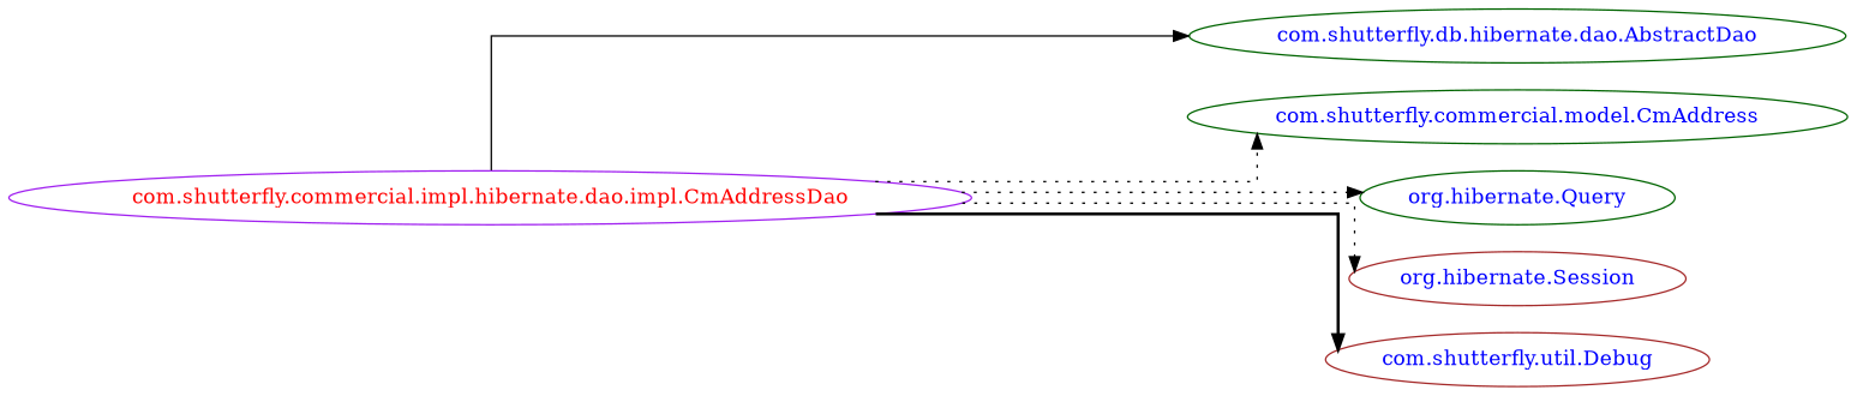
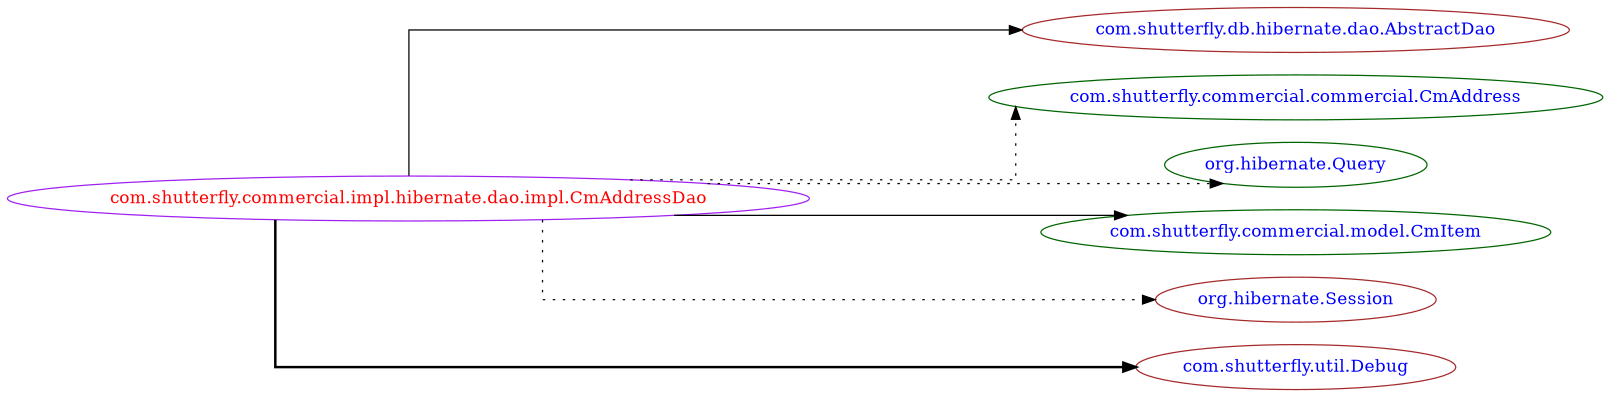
  digraph {
    concentrate=true
    rankdir=LR
    ranksep=2.0
    splines=ortho
    node [color=brown fontcolor=blue]
    edge [style=dotted]
    "com.shutterfly.commercial.impl.hibernate.dao.impl.CmAddressDao" [color=purple fontcolor=red]
-   "com.shutterfly.db.hibernate.dao.AbstractDao" [color=darkgreen]
-   "com.shutterfly.commercial.model.CmAddress" [color=darkgreen]
+   "com.shutterfly.db.hibernate.dao.AbstractDao"
+   "com.shutterfly.commercial.model.CmAddress" [color=darkgreen label="com.shutterfly.commercial.commercial.CmAddress"]
    "org.hibernate.Query" [color=darkgreen]
+   "com.shutterfly.commercial.model.CmItem" [color=darkgreen]
    "org.hibernate.Session"
    "com.shutterfly.util.Debug"
    "com.shutterfly.commercial.impl.hibernate.dao.impl.CmAddressDao" -> "com.shutterfly.db.hibernate.dao.AbstractDao" [style=solid]
    "com.shutterfly.commercial.impl.hibernate.dao.impl.CmAddressDao" -> "com.shutterfly.commercial.model.CmAddress"
    "com.shutterfly.commercial.impl.hibernate.dao.impl.CmAddressDao" -> "org.hibernate.Query"
+   "com.shutterfly.commercial.impl.hibernate.dao.impl.CmAddressDao" -> "com.shutterfly.commercial.model.CmItem" [style=solid]
    "com.shutterfly.commercial.impl.hibernate.dao.impl.CmAddressDao" -> "org.hibernate.Session"
    "com.shutterfly.commercial.impl.hibernate.dao.impl.CmAddressDao" -> "com.shutterfly.util.Debug" [style=bold]
  }
